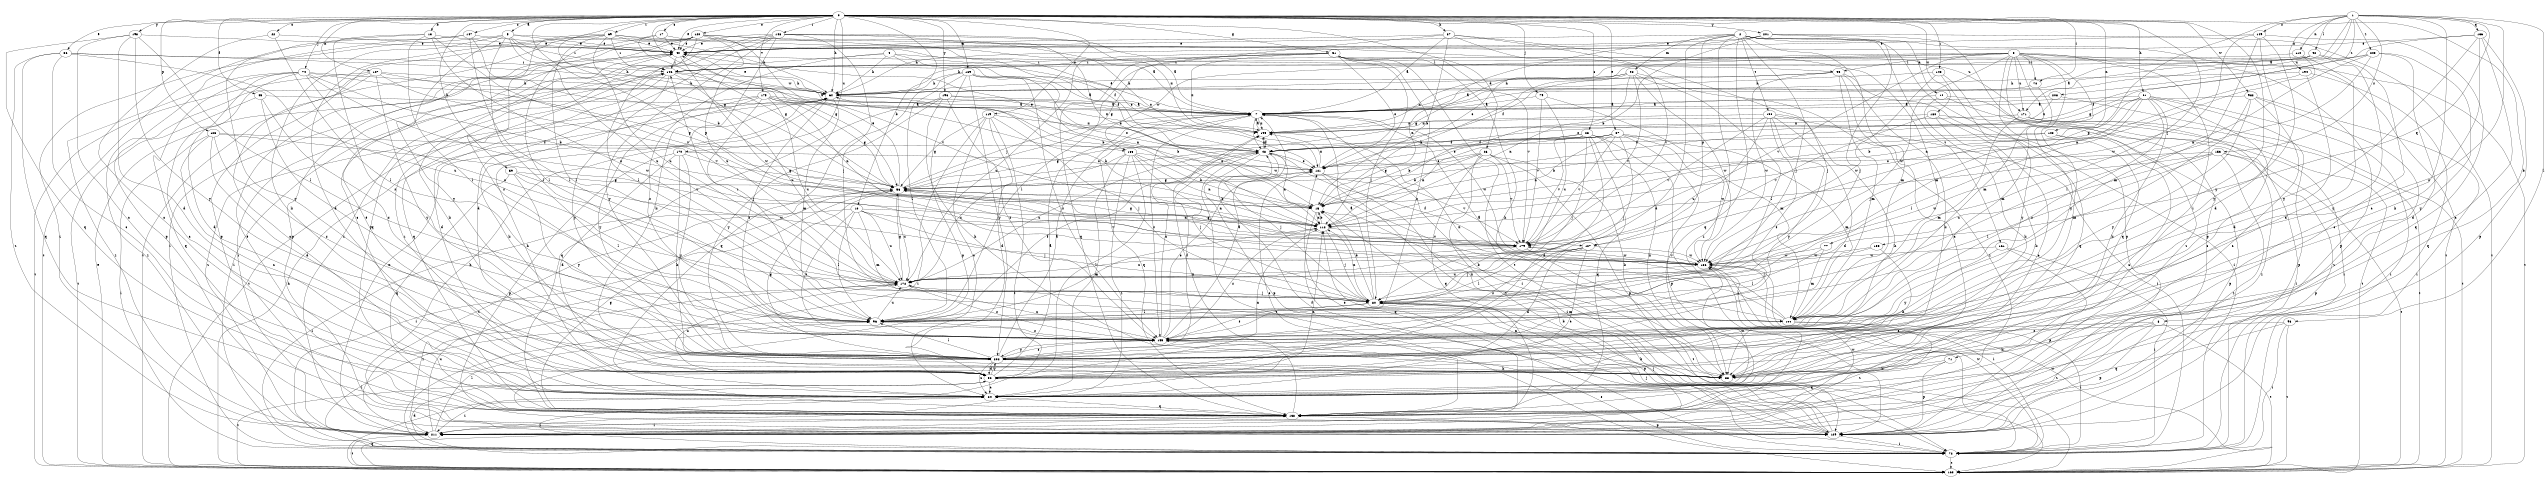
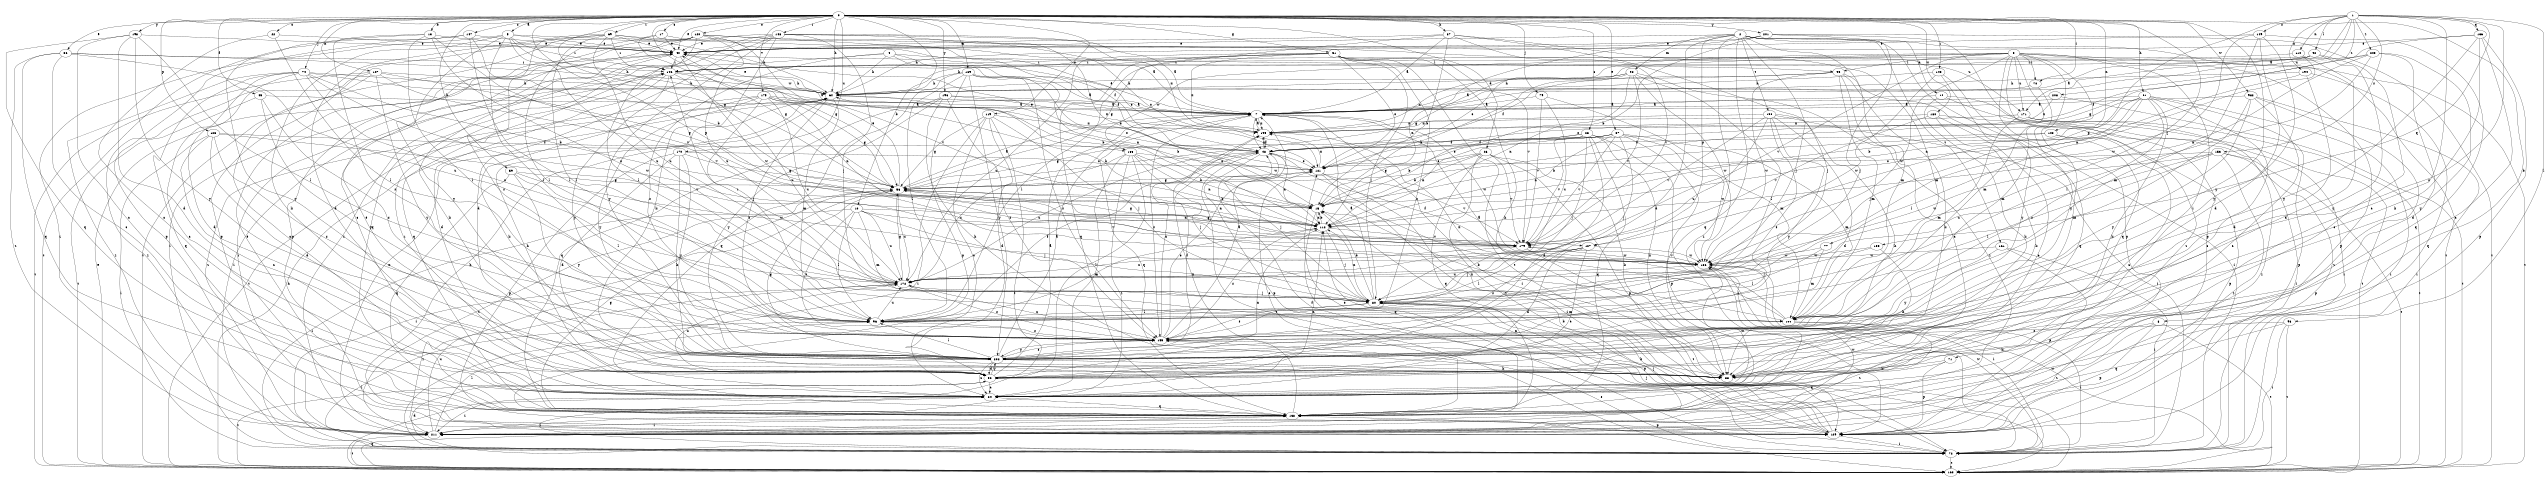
  strict digraph {
    0
    5
    8
    10
    13
    17
    22
    23
    26
    36
    37
    40
    45
    51
    56
    59
    61
    64
    69
    70
    74
    77
    79
    87
    107
    108
    119
    120
    123
    127
    n31 [label=148]
    143
    147
    169
    170
    175
    180
    n38 [label=982]
    185
    196
    198
    201
    202
    171
    211
    88
    96
    146
    172
    155
    129
    163
    80
    104
    112
    179
    72
    48
    24
    32
    138
    15
    121
    186
    7
    195
    1
    92
    93
    110
    133
    136
    149
    153
    194
    203
    208
    2
    14
    98
    158
    161
    3
    71
    95
    4
    0 -> 5 [label=a]
    0 -> 8 [label=b]
    0 -> 10 [label=b]
    0 -> 13 [label=b]
    0 -> 17 [label=c]
    0 -> 22 [label=c]
    0 -> 23 [label=c]
    0 -> 26 [label=d]
    0 -> 36 [label=e]
    0 -> 37 [label=e]
    0 -> 40 [label=e]
    0 -> 45 [label=f]
    0 -> 51 [label=g]
    0 -> 56 [label=g]
    0 -> 59 [label=h]
    0 -> 61 [label=h]
    0 -> 64 [label=h]
    0 -> 69 [label=i]
    0 -> 70 [label=i]
    0 -> 74 [label=j]
    0 -> 77 [label=j]
    0 -> 79 [label=j]
    0 -> 87 [label=k]
    0 -> 107 [label=n]
    0 -> 108 [label=n]
    0 -> 119 [label=o]
    0 -> 120 [label=o]
    0 -> 123 [label=p]
    0 -> 127 [label=p]
    0 -> n31 [label=r]
    0 -> 143 [label=r]
    0 -> 147 [label=s]
    0 -> 169 [label=u]
    0 -> 170 [label=u]
    0 -> 175 [label=v]
    0 -> 180 [label=w]
    0 -> n38 [label=w]
    0 -> 185 [label=w]
    0 -> 196 [label=y]
    0 -> 198 [label=y]
    0 -> 201 [label=y]
    0 -> 202 [label=y]
    5 -> 40 [label=e]
    5 -> 56 [label=g]
    5 -> 202 [label=y]
    5 -> 171 [label=u]
    5 -> 211 [label=z]
    5 -> 88 [label=k]
    5 -> 96 [label=l]
    5 -> 146 [label=r]
    5 -> 172 [label=u]
    8 -> 211 [label=z]
    8 -> 88 [label=k]
-   8 -> 155 [label=s]
    8 -> 129 [label=p]
    8 -> 163 [label=t]
    10 -> 96 [label=l]
    10 -> 172 [label=u]
    10 -> 155 [label=s]
    10 -> 80 [label=j]
    10 -> 104 [label=m]
    10 -> 112 [label=n]
    10 -> 179 [label=v]
    10 -> 72 [label=i]
    13 -> 40 [label=e]
    13 -> 202 [label=y]
    13 -> 96 [label=l]
    13 -> 172 [label=u]
    13 -> 155 [label=s]
    13 -> 179 [label=v]
    17 -> 40 [label=e]
    17 -> 56 [label=g]
    17 -> 96 [label=l]
    17 -> 48 [label=f]
    22 -> 40 [label=e]
    22 -> 96 [label=l]
    22 -> 24 [label=c]
    23 -> 88 [label=k]
    23 -> 80 [label=j]
    23 -> 112 [label=n]
    23 -> 179 [label=v]
    23 -> 72 [label=i]
    23 -> 48 [label=f]
    23 -> 32 [label=d]
    23 -> 138 [label=q]
    23 -> 15 [label=b]
    26 -> 56 [label=g]
    26 -> 211 [label=z]
    26 -> 88 [label=k]
    26 -> 129 [label=p]
    26 -> 179 [label=v]
    26 -> 138 [label=q]
    26 -> 15 [label=b]
    26 -> 121 [label=o]
    36 -> 64 [label=h]
    36 -> 211 [label=z]
    36 -> 146 [label=r]
    36 -> 172 [label=u]
    36 -> 24 [label=c]
    36 -> 138 [label=q]
    37 -> 56 [label=g]
    37 -> 129 [label=p]
    37 -> 80 [label=j]
    37 -> 104 [label=m]
    37 -> 112 [label=n]
    37 -> 179 [label=v]
    37 -> 48 [label=f]
    37 -> 121 [label=o]
    37 -> 186 [label=w]
    40 -> 88 [label=k]
    40 -> 146 [label=r]
    40 -> 186 [label=w]
    45 -> 202 [label=y]
    45 -> 155 [label=s]
    45 -> 163 [label=t]
    45 -> 7 [label=a]
    51 -> 88 [label=k]
    51 -> 96 [label=l]
    51 -> 146 [label=r]
    51 -> 172 [label=u]
    51 -> 155 [label=s]
    51 -> 163 [label=t]
    51 -> 80 [label=j]
    51 -> 179 [label=v]
    51 -> 138 [label=q]
    51 -> 121 [label=o]
    51 -> 195 [label=x]
    56 -> 40 [label=e]
    56 -> 211 [label=z]
    56 -> 172 [label=u]
    56 -> 112 [label=n]
    56 -> 72 [label=i]
    56 -> 15 [label=b]
-   56 -> 7 [label=j]
+   56 -> 7 [label=a]
    59 -> 56 [label=g]
    59 -> 202 [label=y]
    59 -> 96 [label=l]
    59 -> 138 [label=q]
    59 -> 186 [label=w]
    61 -> 88 [label=k]
    61 -> 96 [label=l]
    61 -> 155 [label=s]
    61 -> 129 [label=p]
    61 -> 80 [label=j]
    61 -> 72 [label=i]
    61 -> 24 [label=c]
    61 -> 15 [label=b]
    61 -> 121 [label=o]
    61 -> 7 [label=a]
    64 -> 40 [label=e]
    64 -> 211 [label=x]
    64 -> 155 [label=s]
    64 -> 163 [label=t]
    64 -> 104 [label=m]
    64 -> 15 [label=b]
    64 -> 7 [label=a]
    69 -> 40 [label=e]
    69 -> 64 [label=h]
    69 -> 96 [label=l]
    69 -> 146 [label=r]
    69 -> 172 [label=u]
    69 -> 155 [label=s]
    69 -> 129 [label=p]
    69 -> 32 [label=d]
    69 -> 121 [label=o]
    70 -> 104 [label=m]
    70 -> 7 [label=a]
    74 -> 64 [label=h]
    74 -> 211 [label=z]
    74 -> 172 [label=u]
    74 -> 24 [label=c]
    74 -> 32 [label=d]
    74 -> 138 [label=q]
    74 -> 15 [label=b]
    74 -> 186 [label=w]
    74 -> 7 [label=a]
    77 -> 96 [label=l]
    77 -> 104 [label=m]
    77 -> 186 [label=w]
    79 -> 172 [label=u]
    79 -> 104 [label=m]
    79 -> 179 [label=v]
    79 -> 7 [label=a]
    87 -> 40 [label=e]
    87 -> 56 [label=g]
    87 -> 80 [label=j]
    87 -> 104 [label=m]
    87 -> 179 [label=v]
    87 -> 15 [label=b]
    87 -> 7 [label=a]
    107 -> 56 [label=g]
    107 -> 64 [label=h]
    107 -> 202 [label=y]
    107 -> 211 [label=z]
    107 -> 163 [label=t]
    107 -> 179 [label=v]
    107 -> 24 [label=c]
    108 -> 129 [label=p]
    108 -> 48 [label=f]
    108 -> 24 [label=c]
    108 -> 15 [label=b]
    119 -> 56 [label=g]
    119 -> 163 [label=t]
    119 -> 80 [label=j]
    119 -> 72 [label=i]
    119 -> 24 [label=c]
    119 -> 32 [label=d]
    119 -> 195 [label=x]
-   120 -> 40 [label=e]
    120 -> 96 [label=l]
    120 -> 172 [label=u]
    120 -> 129 [label=p]
    120 -> 163 [label=t]
    120 -> 179 [label=v]
    120 -> 72 [label=i]
    120 -> 24 [label=c]
    120 -> 121 [label=o]
    120 -> 7 [label=a]
    123 -> 155 [label=s]
    123 -> 179 [label=v]
    123 -> 72 [label=i]
    123 -> 48 [label=f]
    123 -> 24 [label=c]
    123 -> 32 [label=d]
    127 -> 96 [label=l]
    127 -> 155 [label=s]
    127 -> 80 [label=j]
    127 -> 24 [label=c]
    127 -> 32 [label=d]
    127 -> 186 [label=w]
    n31 -> 40 [label=e]
    n31 -> 202 [label=y]
    n31 -> 211 [label=z]
    n31 -> 88 [label=k]
    n31 -> 80 [label=j]
    n31 -> 32 [label=d]
    n31 -> 138 [label=q]
    n31 -> 15 [label=b]
    n31 -> 7 [label=a]
    n31 -> 195 [label=x]
    143 -> 64 [label=h]
    143 -> 202 [label=y]
    143 -> 138 [label=q]
    143 -> 186 [label=w]
    147 -> 40 [label=e]
    147 -> 96 [label=l]
    147 -> 129 [label=p]
    147 -> 163 [label=t]
    147 -> 15 [label=b]
    169 -> 64 [label=h]
    169 -> 202 [label=y]
    169 -> 96 [label=l]
    169 -> 155 [label=s]
    169 -> 129 [label=p]
    169 -> 138 [label=q]
    169 -> 186 [label=w]
    169 -> 7 [label=a]
    170 -> 56 [label=g]
    170 -> 202 [label=y]
    170 -> 88 [label=k]
    170 -> 129 [label=p]
    170 -> 32 [label=d]
    170 -> 121 [label=o]
    175 -> 56 [label=g]
    175 -> 202 [label=y]
    175 -> 211 [label=z]
    175 -> 88 [label=k]
    175 -> 172 [label=u]
    175 -> 80 [label=j]
    175 -> 112 [label=n]
    175 -> 121 [label=o]
    175 -> 7 [label=a]
    180 -> 88 [label=k]
    180 -> 179 [label=v]
    180 -> 72 [label=i]
    180 -> 24 [label=c]
    180 -> 195 [label=x]
    n38 -> 202 [label=y]
    n38 -> 211 [label=z]
    n38 -> 155 [label=s]
    n38 -> 72 [label=i]
    n38 -> 24 [label=c]
    n38 -> 7 [label=a]
    185 -> 211 [label=z]
    185 -> 172 [label=u]
    185 -> 80 [label=j]
    185 -> 112 [label=n]
    185 -> 24 [label=c]
    185 -> 32 [label=l]
    185 -> 15 [label=b]
    185 -> 121 [label=o]
    196 -> 202 [label=y]
    196 -> 88 [label=k]
    196 -> 155 [label=s]
    196 -> 138 [label=q]
    196 -> 7 [label=a]
    196 -> 195 [label=x]
    198 -> 40 [label=e]
    198 -> 202 [label=y]
    198 -> 96 [label=l]
    198 -> 24 [label=c]
    198 -> 32 [label=d]
    198 -> 138 [label=q]
    201 -> 40 [label=e]
    201 -> 64 [label=h]
    201 -> 129 [label=p]
    201 -> 163 [label=t]
    201 -> 80 [label=j]
    201 -> 15 [label=b]
    202 -> 56 [label=g]
    202 -> 88 [label=k]
    202 -> 96 [label=l]
    202 -> 155 [label=s]
    202 -> 48 [label=f]
    202 -> 24 [label=c]
    202 -> 32 [label=d]
    202 -> 7 [label=a]
    171 -> 211 [label=z]
    171 -> 163 [label=t]
    171 -> 104 [label=m]
    171 -> 195 [label=x]
    211 -> 96 [label=l]
    211 -> 146 [label=r]
    211 -> 172 [label=u]
    211 -> 163 [label=t]
    211 -> 186 [label=w]
    96 -> 172 [label=u]
    96 -> 155 [label=s]
    96 -> 112 [label=n]
    96 -> 48 [label=f]
    146 -> 64 [label=h]
    146 -> 202 [label=y]
    146 -> 172 [label=u]
    146 -> 72 [label=i]
    146 -> 32 [label=d]
    146 -> 15 [label=b]
    172 -> 56 [label=g]
    172 -> 211 [label=z]
    172 -> 155 [label=s]
    172 -> 80 [label=j]
    155 -> 202 [label=y]
    155 -> 88 [label=k]
    155 -> 172 [label=u]
    155 -> 121 [label=o]
    155 -> 7 [label=a]
    155 -> 195 [label=x]
    129 -> 64 [label=h]
    129 -> 80 [label=j]
    129 -> 112 [label=n]
    129 -> 72 [label=i]
    129 -> 15 [label=b]
    129 -> 121 [label=o]
    163 -> 40 [label=e]
    163 -> 64 [label=h]
    163 -> 138 [label=q]
    163 -> 186 [label=w]
    80 -> 96 [label=l]
    80 -> 146 [label=r]
    80 -> 155 [label=s]
    80 -> 129 [label=p]
    80 -> 104 [label=m]
    80 -> 112 [label=n]
    80 -> 15 [label=b]
    80 -> 7 [label=a]
    104 -> 211 [label=z]
    104 -> 72 [label=i]
    104 -> 15 [label=b]
    104 -> 7 [label=a]
    104 -> 195 [label=x]
    112 -> 56 [label=g]
    112 -> 64 [label=h]
    112 -> 155 [label=s]
    112 -> 80 [label=j]
    112 -> 179 [label=v]
    112 -> 15 [label=b]
    179 -> 56 [label=g]
    179 -> 172 [label=u]
    179 -> 163 [label=t]
    179 -> 186 [label=w]
    72 -> 96 [label=l]
    72 -> 155 [label=s]
    72 -> 163 [label=t]
    72 -> 80 [label=j]
    72 -> 48 [label=f]
    72 -> 32 [label=d]
    72 -> 186 [label=w]
    48 -> 40 [label=e]
    48 -> 172 [label=u]
    48 -> 129 [label=p]
    48 -> 163 [label=t]
    48 -> 80 [label=j]
    48 -> 112 [label=n]
    48 -> 121 [label=o]
    48 -> 195 [label=x]
    24 -> 64 [label=h]
    24 -> 211 [label=z]
    24 -> 146 [label=r]
    24 -> 112 [label=n]
    24 -> 72 [label=i]
    24 -> 138 [label=q]
    24 -> 186 [label=w]
    32 -> 40 [label=e]
    32 -> 202 [label=y]
    32 -> 172 [label=u]
    32 -> 163 [label=t]
    32 -> 112 [label=n]
    32 -> 24 [label=c]
    32 -> 7 [label=a]
    138 -> 40 [label=e]
    138 -> 56 [label=g]
    138 -> 211 [label=i]
    138 -> 129 [label=p]
    138 -> 121 [label=o]
    138 -> 195 [label=x]
    15 -> 112 [label=n]
    15 -> 138 [label=q]
    121 -> 56 [label=g]
    121 -> 88 [label=k]
    121 -> 179 [label=v]
    121 -> 72 [label=i]
    121 -> 195 [label=x]
    186 -> 172 [label=u]
    186 -> 179 [label=v]
    186 -> 72 [label=i]
    186 -> 48 [label=f]
    7 -> 40 [label=e]
    7 -> 155 [label=s]
    7 -> 72 [label=i]
    7 -> 48 [label=f]
    7 -> 138 [label=q]
    7 -> 186 [label=w]
    7 -> 195 [label=x]
    195 -> 48 [label=f]
    195 -> 7 [label=a]
    1 -> 127 [label=p]
    1 -> 171 [label=u]
    1 -> 155 [label=s]
    1 -> 24 [label=c]
    1 -> 7 [label=a]
    1 -> 92 [label=l]
    1 -> 93 [label=l]
    1 -> 110 [label=n]
    1 -> 133 [label=q]
    1 -> 136 [label=q]
    1 -> 149 [label=s]
    1 -> 153 [label=s]
    1 -> 194 [label=x]
    1 -> 203 [label=z]
    1 -> 208 [label=z]
    92 -> 64 [label=h]
    92 -> 202 [label=y]
    92 -> 146 [label=r]
    92 -> 24 [label=c]
    92 -> 7 [label=a]
    93 -> 155 [label=s]
    93 -> 163 [label=t]
    93 -> 72 [label=i]
    93 -> 138 [label=q]
    110 -> 146 [label=r]
    110 -> 112 [label=n]
    110 -> 32 [label=d]
    133 -> 88 [label=k]
    133 -> 80 [label=j]
    133 -> 186 [label=w]
    136 -> 40 [label=e]
    136 -> 56 [label=g]
    136 -> 202 [label=y]
    136 -> 88 [label=k]
    136 -> 129 [label=p]
    136 -> 24 [label=c]
    149 -> 40 [label=e]
    149 -> 202 [label=y]
    149 -> 104 [label=m]
    149 -> 32 [label=d]
    149 -> 138 [label=q]
    149 -> 186 [label=w]
    153 -> 211 [label=z]
    153 -> 96 [label=l]
    153 -> 172 [label=u]
    153 -> 129 [label=p]
    153 -> 163 [label=t]
    153 -> 121 [label=o]
    153 -> 186 [label=w]
    194 -> 64 [label=h]
    194 -> 112 [label=n]
    194 -> 32 [label=d]
    194 -> 138 [label=q]
    203 -> 202 [label=y]
    203 -> 96 [label=l]
    203 -> 146 [label=r]
    203 -> 112 [label=n]
    203 -> 48 [label=f]
    203 -> 32 [label=d]
    208 -> 163 [label=t]
    208 -> 7 [label=a]
    208 -> 195 [label=x]
    2 -> 40 [label=e]
    2 -> 127 [label=p]
    2 -> 211 [label=z]
    2 -> 129 [label=p]
    2 -> 163 [label=t]
    2 -> 80 [label=j]
    2 -> 104 [label=m]
    2 -> 112 [label=n]
    2 -> 32 [label=d]
    2 -> 138 [label=q]
    2 -> 14 [label=b]
    2 -> 98 [label=m]
    2 -> 158 [label=t]
    2 -> 161 [label=t]
    14 -> 88 [label=k]
    14 -> 163 [label=t]
    14 -> 72 [label=i]
    14 -> 7 [label=a]
    98 -> 64 [label=h]
    98 -> 211 [label=z]
    98 -> 96 [label=l]
    98 -> 112 [label=n]
    98 -> 179 [label=v]
    98 -> 15 [label=b]
    98 -> 186 [label=w]
    98 -> 195 [label=x]
    158 -> 202 [label=y]
    158 -> 88 [label=k]
    158 -> 172 [label=u]
    158 -> 155 [label=s]
    158 -> 179 [label=v]
    158 -> 72 [label=i]
    158 -> 32 [label=d]
    158 -> 195 [label=x]
    161 -> 202 [label=y]
    161 -> 129 [label=p]
    161 -> 72 [label=i]
    161 -> 186 [label=w]
    3 -> 56 [label=g]
    3 -> 70 [label=i]
    3 -> 185 [label=w]
    3 -> 202 [label=y]
    3 -> 171 [label=u]
    3 -> 211 [label=z]
    3 -> 88 [label=k]
    3 -> 129 [label=p]
    3 -> 163 [label=t]
    3 -> 104 [label=m]
    3 -> 179 [label=v]
    3 -> 138 [label=q]
    3 -> 121 [label=o]
    3 -> 186 [label=w]
    3 -> 71 [label=i]
    3 -> 95 [label=l]
    71 -> 88 [label=k]
    71 -> 129 [label=p]
    71 -> 138 [label=q]
    95 -> 64 [label=h]
    95 -> 88 [label=k]
    95 -> 104 [label=m]
    95 -> 72 [label=i]
    95 -> 48 [label=f]
    95 -> 24 [label=c]
    95 -> 186 [label=w]
    4 -> 64 [label=h]
    4 -> 155 [label=s]
    4 -> 112 [label=n]
    4 -> 48 [label=f]
    4 -> 138 [label=q]
    4 -> 95 [label=l]
  }
